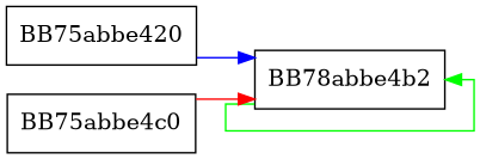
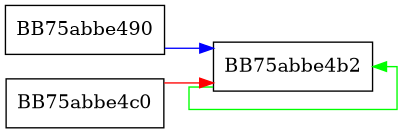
  digraph {
    rankdir=LR
    splines=ortho
    node [shape=box]
-   BB75abbe490 [label=BB75abbe420]
-   BB75abbe4b2 [label=BB78abbe4b2]
+   BB75abbe490
+   BB75abbe4b2
    BB75abbe4c0
    BB75abbe490 -> BB75abbe4b2 [color=blue]
    BB75abbe4b2 -> BB75abbe4b2 [color=green]
    BB75abbe4c0 -> BB75abbe4b2 [color=red]
  }
